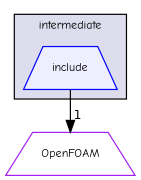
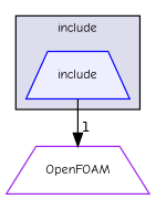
  digraph {
    compound=true
    fontname="Comic Neue"
    node [fontname="Comic Neue" fontsize=10 shape=trapezium]
    n1 [fillcolor="#eeeeff" label=include pencolor=black style=filled color=blue]
    n2 [color=purple label=OpenFOAM]
    subgraph cluster_1 {
      bgcolor="#ddddee"
      fontsize=10
-     label=intermediate
+     label=include
      pencolor=black
      n1
    }
    n1 -> n2 [headlabel=1 labeldistance=1.5 labelfontname=Helvetica labelfontsize=10 fontname="Comic Neue"]
  }
